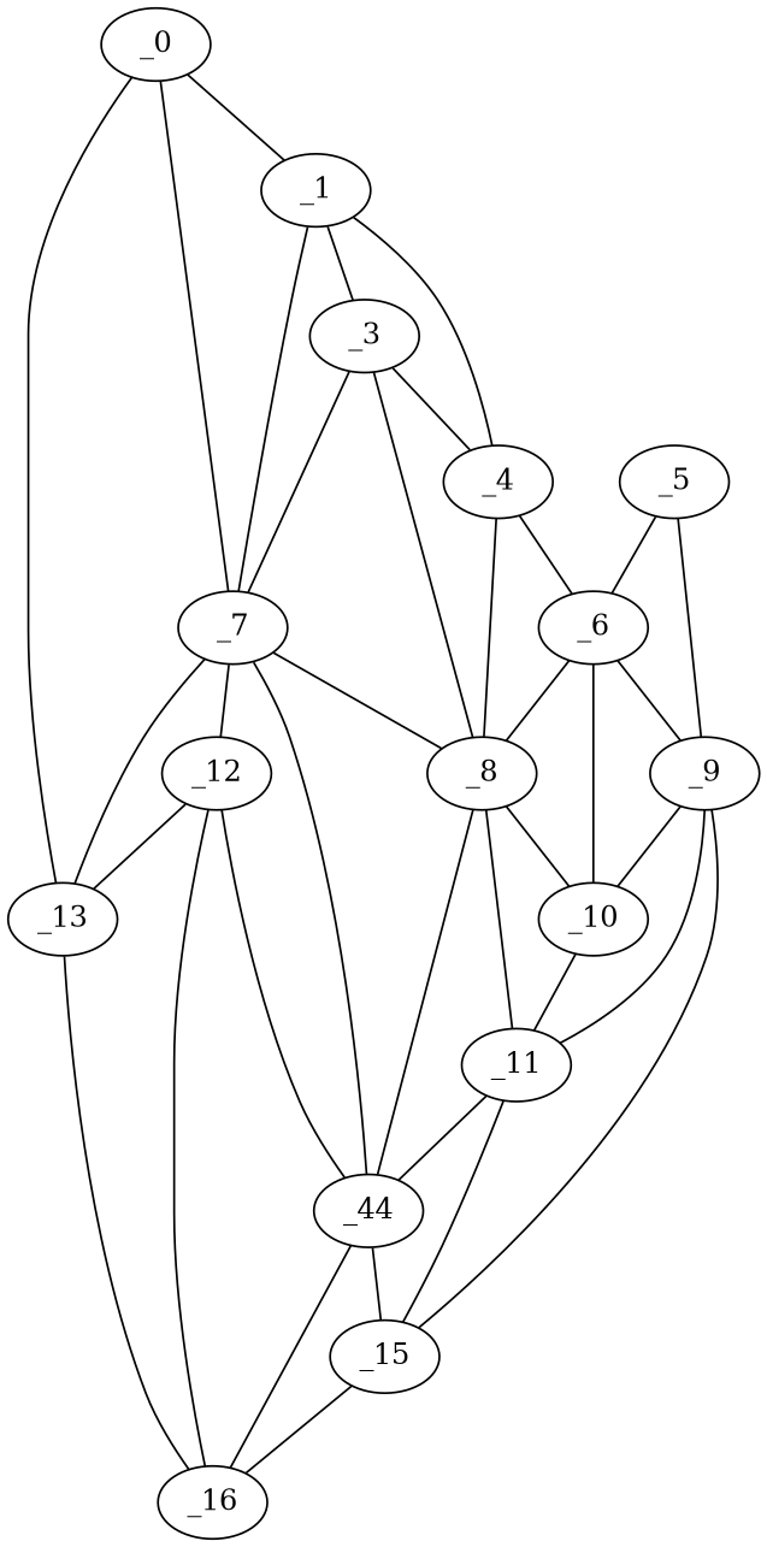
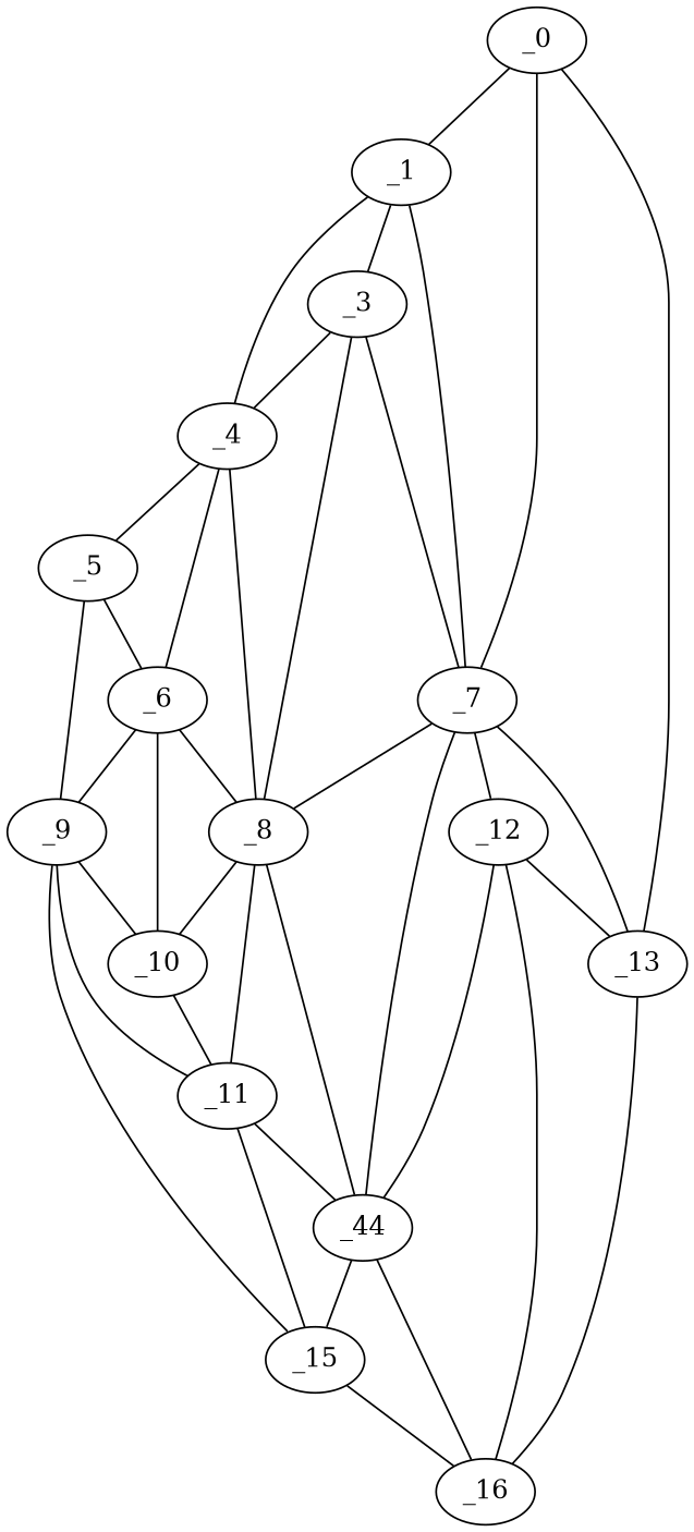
  graph {
    node [x=95 y=6]
    edge [valence=1]
    _0 [x=24 y=118]
    _1 [x=25 y=90]
    _7 [x=62 y=88]
    _13 [y=126]
    _3 [x=35 y=76]
    _4 [x=40]
    _8 [x=64 y=55]
    _12 [y=95]
    n9 [label=_44 x=99 y=59]
    _16 [x=107 y=74]
    _5 [x=51 y=5]
    _6 [x=51 y=10]
    _10 [x=76 y=44]
    _11 [x=83 y=47]
    _15 [x=103 y=49]
    _9 [x=74]
    _0 -- _1
    _0 -- _7
    _0 -- _13
    _1 -- _7 [valence=2]
    _1 -- _3
    _1 -- _4
    _7 -- _13 [valence=2]
    _7 -- _8
    _7 -- _12 [valence=2]
    _7 -- n9
    _13 -- _16
    _3 -- _7 [valence=2]
    _3 -- _4
    _3 -- _8 [valence=2]
    _4 -- _8 [valence=2]
+   _4 -- _5
    _4 -- _6
    _8 -- n9
    _8 -- _10 [valence=2]
    _8 -- _11
    _12 -- _13
    _12 -- n9 [valence=2]
    _12 -- _16
    n9 -- _16 [valence=2]
    n9 -- _15 [valence=2]
    _5 -- _6 [valence=2]
    _5 -- _9
    _6 -- _8 [valence=2]
    _6 -- _10 [valence=2]
    _6 -- _9 [valence=2]
    _10 -- _11 [valence=2]
    _11 -- n9 [valence=2]
    _11 -- _15
    _15 -- _16
    _9 -- _10 [valence=2]
    _9 -- _11
    _9 -- _15
  }
